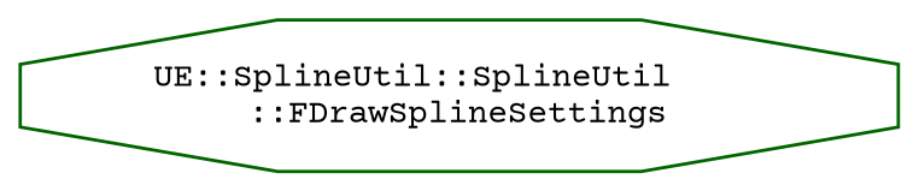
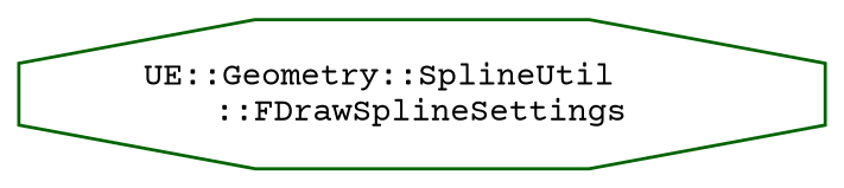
  digraph {
    rankdir=LR
    fontname="Courier Prime"
-   n1 [color=darkgreen fillcolor=white fontname="Courier Prime" fontsize=10 height=0.2 label="UE::SplineUtil::SplineUtil\l::FDrawSplineSettings" shape=octagon style=filled width=0.4]
+   n1 [color=darkgreen fillcolor=white fontname="Courier Prime" fontsize=10 height=0.2 label="UE::Geometry::SplineUtil\l::FDrawSplineSettings" shape=octagon style=filled width=0.4]
  }
